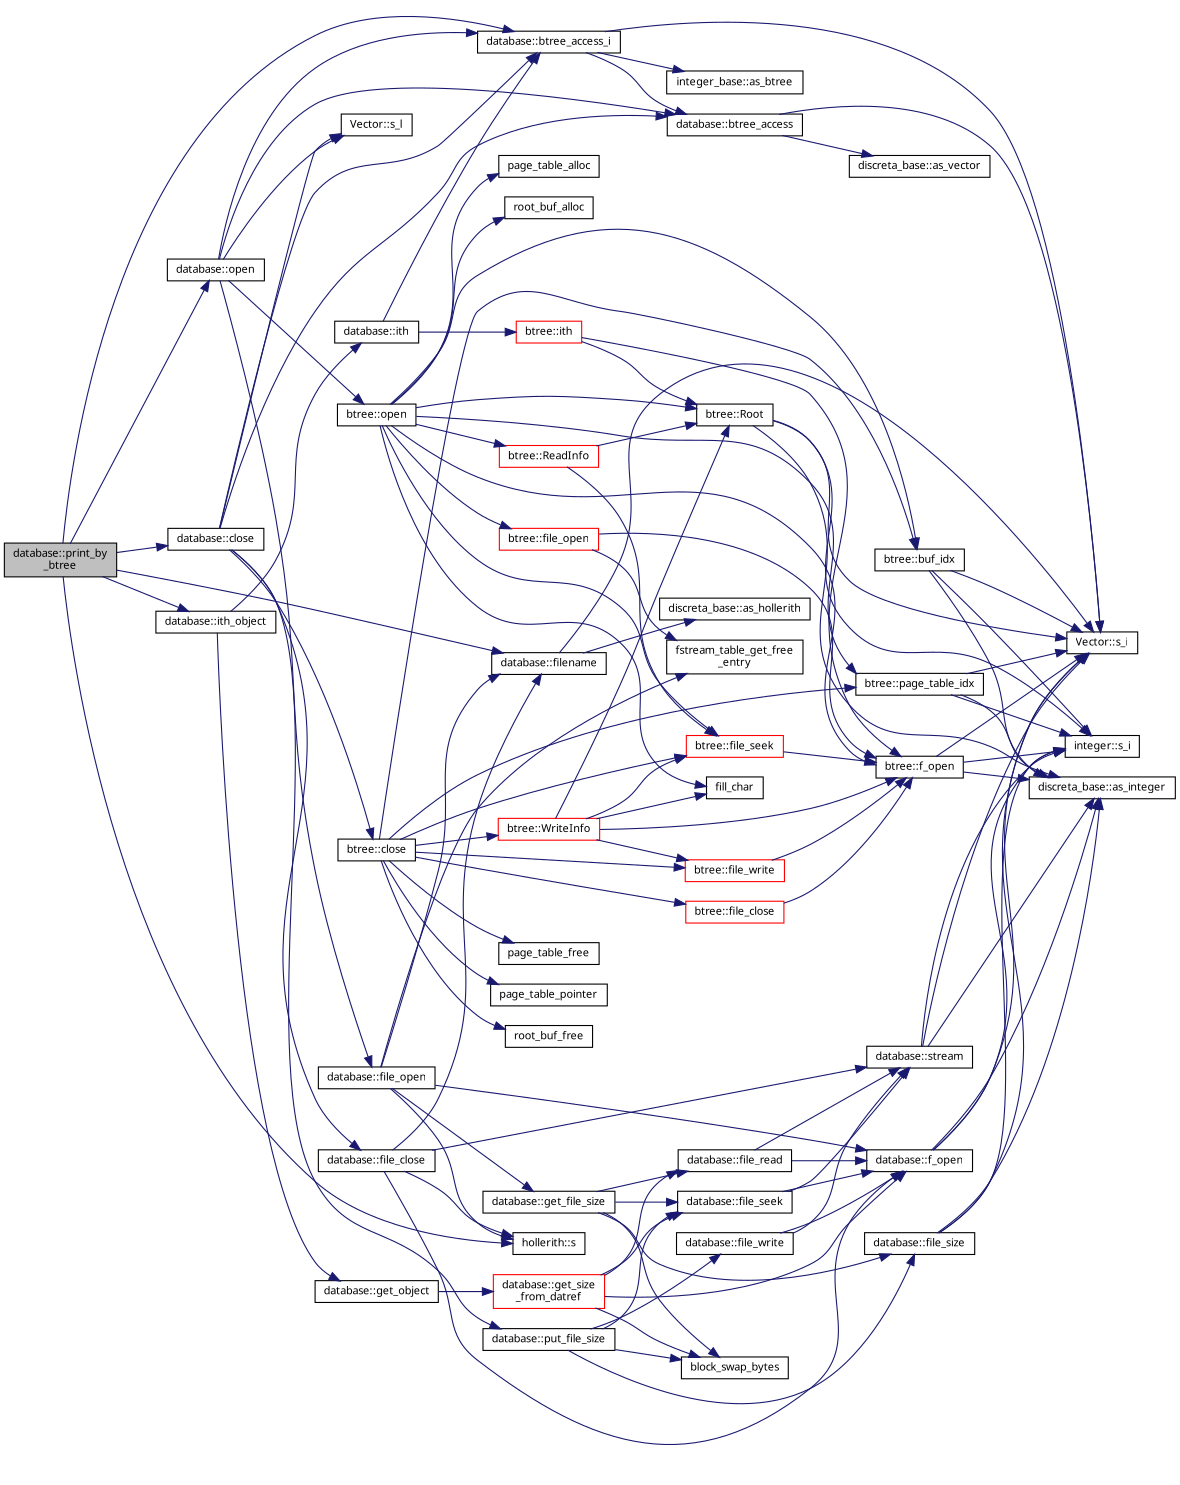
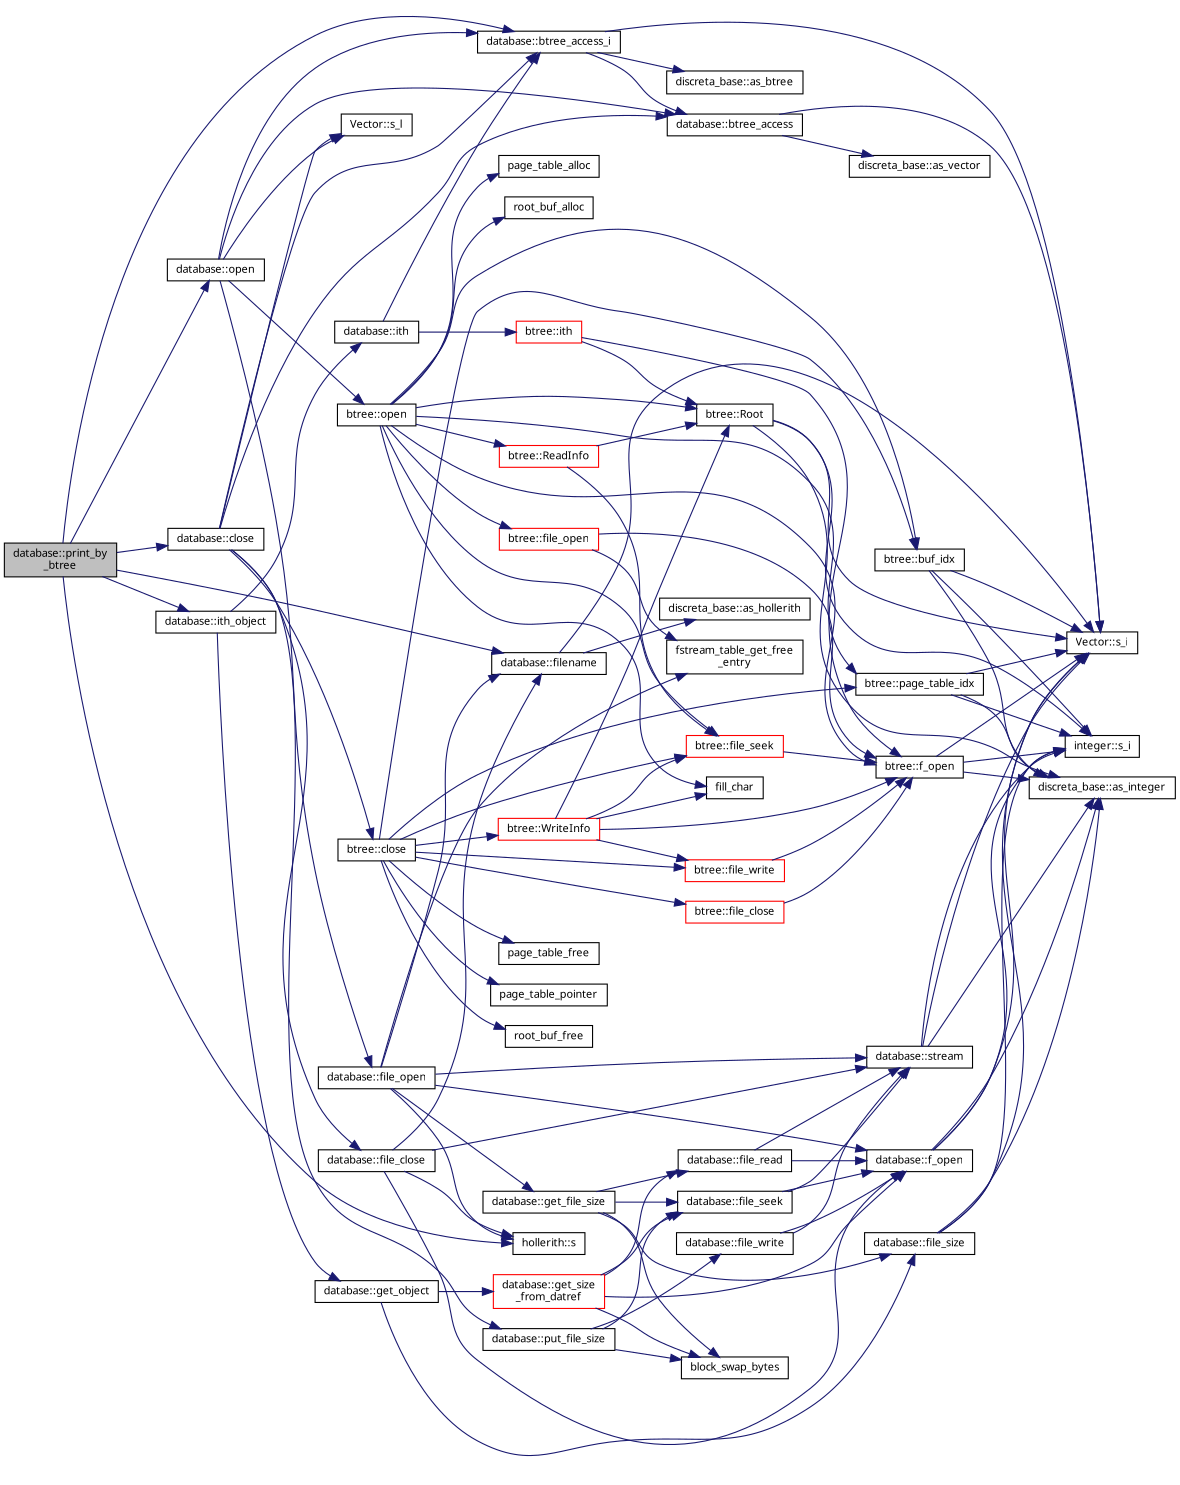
  digraph {
    fontname="Noto Sans"
    rankdir=LR
    node [color=black fillcolor=white fontname="Noto Sans" fontsize=10 shape=record style=filled]
    edge [color=midnightblue fontname="Noto Sans" fontsize=10 labelfontname=Helvetica labelfontsize=10 style=solid]
    n1 [fillcolor=grey75 fontcolor=black height=0.2 label="database::print_by\l_btree" width=0.4]
    n2 [height=0.2 label="database::btree_access_i" width=0.4]
    n3 [height=0.2 label="database::open" width=0.4]
    n4 [height=0.2 label="database::filename" width=0.4]
    n5 [height=0.2 label="hollerith::s" width=0.4]
    n6 [height=0.2 label="database::ith_object" width=0.4]
    n7 [height=0.2 label="database::close" width=0.4]
    n8 [height=0.2 label="database::btree_access" width=0.4]
    n9 [height=0.2 label="Vector::s_i" width=0.4]
-   n10 [height=0.2 label="integer_base::as_btree" width=0.4]
+   n10 [height=0.2 label="discreta_base::as_btree" width=0.4]
    n11 [height=0.2 label="database::file_open" width=0.4]
    n12 [height=0.2 label="Vector::s_l" width=0.4]
    n13 [height=0.2 label="btree::open" width=0.4]
    n14 [height=0.2 label="discreta_base::as_hollerith" width=0.4]
    n15 [height=0.2 label="database::ith" width=0.4]
    n16 [height=0.2 label="database::get_object" width=0.4]
    n17 [height=0.2 label="database::put_file_size" width=0.4]
    n18 [height=0.2 label="database::file_close" width=0.4]
    n19 [height=0.2 label="btree::close" width=0.4]
    n20 [height=0.2 label="discreta_base::as_vector" width=0.4]
    n21 [height=0.2 label="fstream_table_get_free\l_entry" width=0.4]
    n22 [height=0.2 label="database::stream" width=0.4]
    n23 [height=0.2 label="database::f_open" width=0.4]
    n24 [height=0.2 label="database::get_file_size" width=0.4]
    n25 [height=0.2 label="btree::f_open" width=0.4]
    n26 [color=red height=0.2 label="btree::file_open" width=0.4]
    n27 [height=0.2 label="btree::buf_idx" width=0.4]
    n28 [height=0.2 label=root_buf_alloc width=0.4]
    n29 [height=0.2 label=fill_char width=0.4]
    n30 [height=0.2 label="btree::page_table_idx" width=0.4]
    n31 [height=0.2 label=page_table_alloc width=0.4]
    n32 [color=red height=0.2 label="btree::ReadInfo" width=0.4]
    n33 [color=red height=0.2 label="btree::file_seek" width=0.4]
    n34 [height=0.2 label="btree::Root" width=0.4]
    n35 [height=0.2 label="discreta_base::as_integer" width=0.4]
    n36 [height=0.2 label="integer::s_i" width=0.4]
    n37 [height=0.2 label="database::file_seek" width=0.4]
    n38 [height=0.2 label="database::file_read" width=0.4]
    n39 [height=0.2 label=block_swap_bytes width=0.4]
    n40 [height=0.2 label="database::file_size" width=0.4]
    n41 [color=red height=0.2 label="btree::ith" width=0.4]
    n42 [color=red height=0.2 label="database::get_size\l_from_datref" width=0.4]
    n43 [height=0.2 label="database::file_write" width=0.4]
    n44 [color=red height=0.2 label="btree::file_write" width=0.4]
    n45 [height=0.2 label=page_table_pointer width=0.4]
    n46 [color=red height=0.2 label="btree::WriteInfo" width=0.4]
    n47 [color=red height=0.2 label="btree::file_close" width=0.4]
    n48 [height=0.2 label=root_buf_free width=0.4]
    n49 [height=0.2 label=page_table_free width=0.4]
    n1 -> n2
    n1 -> n3
    n1 -> n4
    n1 -> n5
    n1 -> n6
    n1 -> n7
    n2 -> n8
    n2 -> n9
    n2 -> n10
    n3 -> n2
    n3 -> n8
    n3 -> n11
    n3 -> n12
    n3 -> n13
    n4 -> n9
    n4 -> n14
    n6 -> n15
    n6 -> n16
    n7 -> n2
    n7 -> n8
    n7 -> n12
    n7 -> n17
    n7 -> n18
    n7 -> n19
    n8 -> n9
    n8 -> n20
    n11 -> n4
    n11 -> n5
    n11 -> n21
+   n11 -> n22
    n11 -> n23
    n11 -> n24
    n13 -> n25
    n13 -> n26
    n13 -> n27
    n13 -> n28
    n13 -> n29
    n13 -> n30
    n13 -> n31
    n13 -> n32
    n13 -> n33
    n13 -> n34
    n15 -> n2
    n15 -> n41
    n16 -> n42
    n17 -> n37
    n17 -> n39
-   n17 -> n40
+   n16 -> n40
    n17 -> n43
    n18 -> n4
    n18 -> n5
    n18 -> n22
    n18 -> n23
    n19 -> n27
    n19 -> n30
    n19 -> n33
    n19 -> n44
    n19 -> n45
    n19 -> n46
    n19 -> n47
    n19 -> n48
    n19 -> n49
    n22 -> n9
    n22 -> n35
    n22 -> n36
    n23 -> n9
    n23 -> n35
    n23 -> n36
    n24 -> n37
    n24 -> n38
    n24 -> n39
    n24 -> n40
    n25 -> n9
    n25 -> n35
    n25 -> n36
    n26 -> n21
    n26 -> n25
    n27 -> n9
    n27 -> n35
    n27 -> n36
    n30 -> n9
    n30 -> n35
    n30 -> n36
    n32 -> n33
    n32 -> n34
    n33 -> n25
    n34 -> n9
    n34 -> n35
    n34 -> n36
    n37 -> n22
    n37 -> n23
    n38 -> n22
    n38 -> n23
    n40 -> n9
    n40 -> n35
    n40 -> n36
    n41 -> n25
    n41 -> n34
    n42 -> n23
    n42 -> n37
    n42 -> n38
    n42 -> n39
    n43 -> n22
    n43 -> n23
    n44 -> n25
    n46 -> n25
    n46 -> n29
    n46 -> n33
    n46 -> n34
    n46 -> n44
    n47 -> n25
  }
